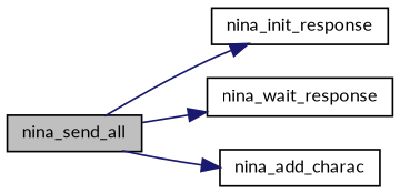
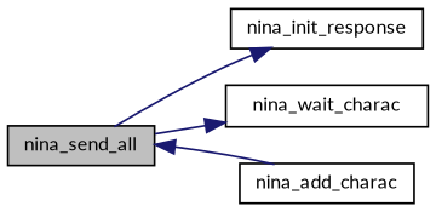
  digraph {
    fontname=Lato
    rankdir=LR
    node [color=black fillcolor=white fontname=Lato fontsize=10 shape=record style=filled]
    edge [color=midnightblue fontname=Lato fontsize=10 labelfontname=Helvetica labelfontsize=10 style=solid]
    n1 [fillcolor=grey75 fontcolor=black height=0.2 label=nina_send_all width=0.4]
    n2 [height=0.2 label=nina_init_response width=0.4]
-   n3 [height=0.2 label=nina_wait_response width=0.4]
+   n3 [height=0.2 label=nina_wait_charac width=0.4]
    n4 [height=0.2 label=nina_add_charac width=0.4]
    n1 -> n2
    n1 -> n3
-   n1 -> n4
+   n4 -> n1
  }
